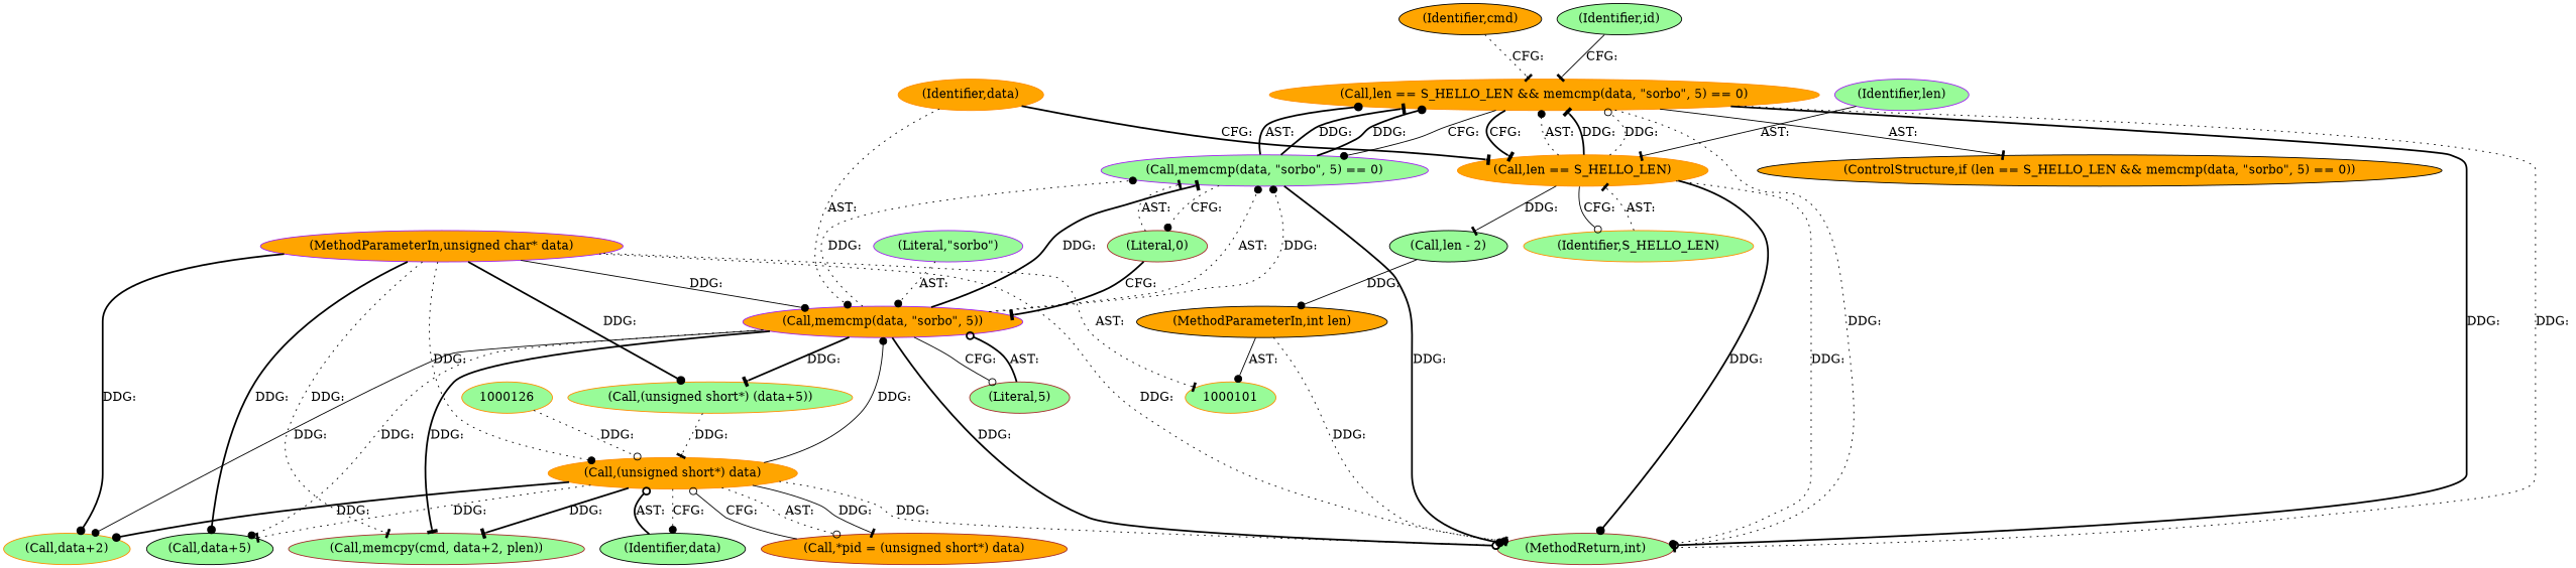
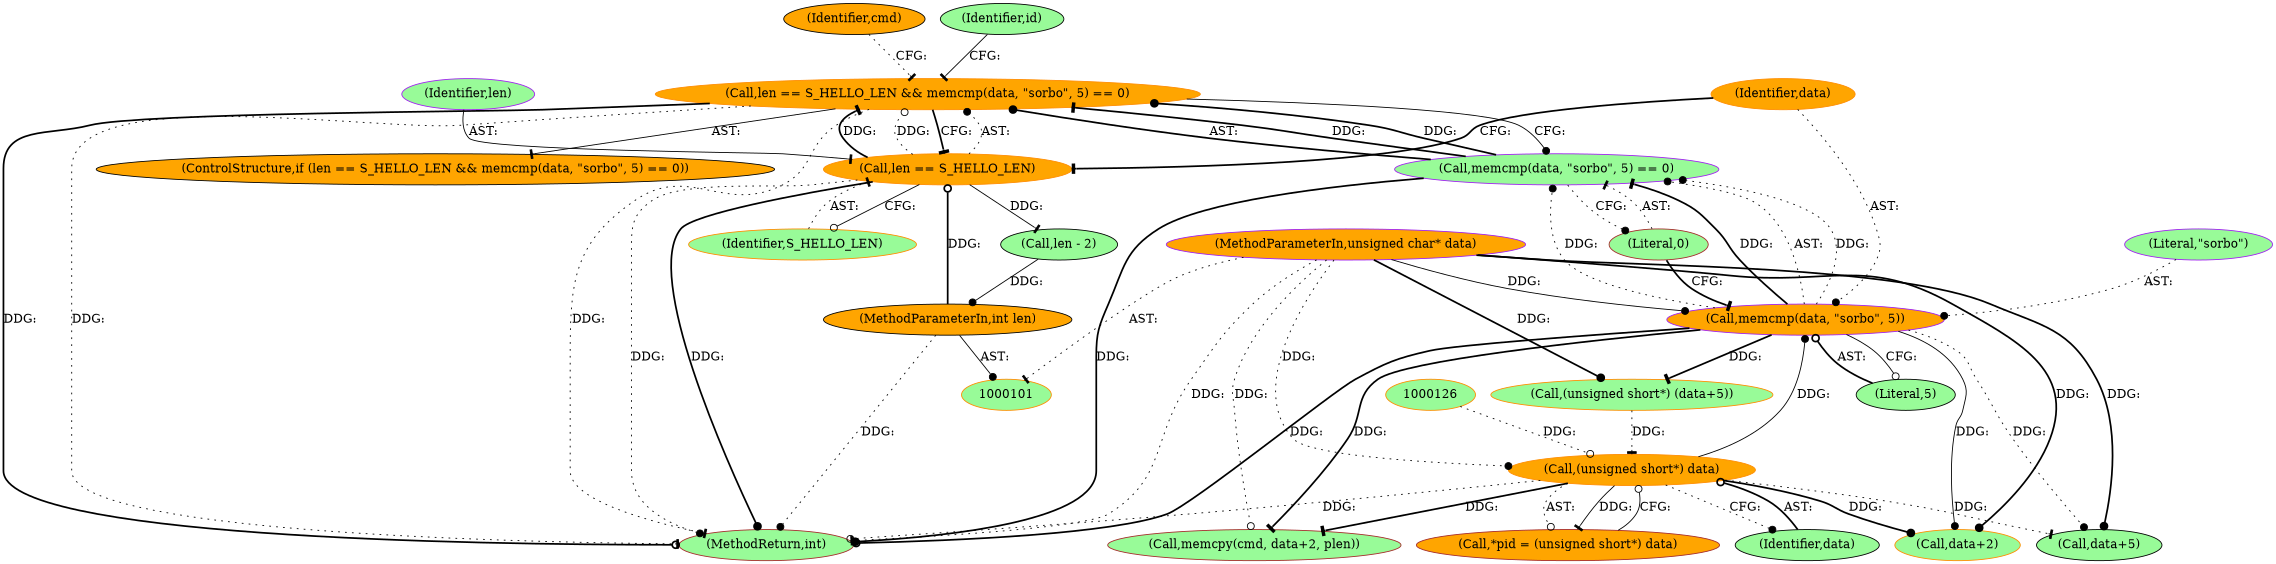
  digraph {
    node [color=darkorange fillcolor=palegreen style=filled]
    edge [arrowhead=dot style=dotted]
    n1 [fillcolor=orange label="(Call,len == S_HELLO_LEN && memcmp(data, \"sorbo\", 5) == 0)"]
    n2 [fillcolor=orange label="(Call,len == S_HELLO_LEN)"]
    n3 [color=purple label="(Call,memcmp(data, \"sorbo\", 5) == 0)"]
    n4 [color=brown label="(MethodReturn,int)"]
    n5 [color=black fillcolor=orange label="(ControlStructure,if (len == S_HELLO_LEN && memcmp(data, \"sorbo\", 5) == 0))"]
    n6 [label="(Identifier,S_HELLO_LEN)"]
    n7 [color=black label="(Call,len - 2)"]
    n8 [color=brown label="(Literal,0)"]
    n9 [color=black fillcolor=orange label="(MethodParameterIn,int len)"]
    1000101
    n11 [color=purple fillcolor=orange label="(Call,memcmp(data, \"sorbo\", 5))"]
    n12 [color=black label="(Call,data+5)"]
    n13 [color=brown label="(Call,memcpy(cmd, data+2, plen))"]
-   n14 [color=brown label="(Literal,5)"]
+   n14 [color=black label="(Literal,5)"]
    n15 [label="(Call,data+2)"]
    n16 [label="(Call,(unsigned short*) (data+5))"]
    n17 [fillcolor=orange label="(Call,(unsigned short*) data)"]
    n18 [color=black label="(Identifier,data)"]
    n19 [color=brown fillcolor=orange label="(Call,*pid = (unsigned short*) data)"]
    n20 [color=purple fillcolor=orange label="(MethodParameterIn,unsigned char* data)"]
    n21 [color=purple label="(Identifier,len)"]
    n22 [color=black fillcolor=orange label="(Identifier,cmd)"]
    n23 [fillcolor=orange label="(Identifier,data)"]
    n24 [color=purple label="(Literal,\"sorbo\")"]
    n25 [color=black label="(Identifier,id)"]
    1000126
    n1 -> n2 [arrowhead=tee label="CFG: " style=bold]
    n1 -> n3 [label="CFG: " style=solid]
    n1 -> n4 [arrowhead=tee label="DDG: "]
    n1 -> n4 [arrowhead=odot label="DDG: " style=bold]
    n1 -> n4 [arrowhead=tee label="DDG: "]
    n1 -> n5 [arrowhead=tee label="AST: " style=solid]
    n2 -> n1 [label="AST: "]
    n2 -> n1 [arrowhead=tee label="DDG: " style=bold]
    n2 -> n1 [arrowhead=odot label="DDG: "]
    n2 -> n4 [label="DDG: "]
    n2 -> n4 [label="DDG: " style=bold]
    n2 -> n6 [arrowhead=odot label="CFG: " style=solid]
    n2 -> n7 [arrowhead=tee label="DDG: " style=solid]
    n3 -> n1 [label="AST: " style=bold]
    n3 -> n1 [arrowhead=tee label="DDG: " style=bold]
    n3 -> n1 [label="DDG: " style=bold]
    n3 -> n4 [label="DDG: " style=bold]
    n3 -> n8 [label="CFG: "]
    n6 -> n2 [arrowhead=tee label="AST: "]
    n7 -> n9 [label="DDG: " style=solid]
    n8 -> n3 [arrowhead=tee label="AST: "]
    n8 -> n11 [arrowhead=tee label="CFG: " style=bold]
+   n9 -> n2 [arrowhead=odot label="DDG: " style=bold]
    n9 -> n4 [label="DDG: "]
    n9 -> 1000101 [label="AST: " style=solid]
    n11 -> n3 [label="AST: "]
    n11 -> n3 [label="DDG: "]
    n11 -> n3 [label="DDG: "]
    n11 -> n3 [arrowhead=tee label="DDG: " style=bold]
    n11 -> n4 [arrowhead=odot label="DDG: " style=bold]
    n11 -> n12 [label="DDG: "]
    n11 -> n13 [arrowhead=tee label="DDG: " style=bold]
    n11 -> n14 [arrowhead=odot label="CFG: " style=solid]
    n11 -> n15 [label="DDG: " style=solid]
    n11 -> n16 [arrowhead=tee label="DDG: " style=bold]
    n14 -> n11 [arrowhead=odot label="AST: " style=bold]
    n16 -> n17 [arrowhead=tee label="DDG: "]
    n17 -> n4 [arrowhead=odot label="DDG: "]
    n17 -> n11 [label="DDG: " style=solid]
    n17 -> n12 [arrowhead=tee label="DDG: "]
    n17 -> n13 [arrowhead=tee label="DDG: " style=bold]
    n17 -> n15 [label="DDG: " style=bold]
    n17 -> n18 [label="CFG: "]
    n17 -> n19 [arrowhead=odot label="AST: "]
    n17 -> n19 [arrowhead=tee label="DDG: " style=solid]
    n18 -> n17 [arrowhead=odot label="AST: " style=bold]
    n19 -> n17 [arrowhead=odot label="CFG: " style=solid]
    n20 -> n4 [arrowhead=tee label="DDG: "]
    n20 -> 1000101 [arrowhead=tee label="AST: "]
    n20 -> n11 [label="DDG: " style=solid]
    n20 -> n12 [label="DDG: " style=bold]
-   n20 -> n13 [arrowhead=tee label="DDG: "]
+   n20 -> n13 [arrowhead=odot label="DDG: "]
    n20 -> n15 [label="DDG: " style=bold]
    n20 -> n16 [label="DDG: " style=bold]
    n20 -> n17 [label="DDG: "]
    n21 -> n2 [arrowhead=tee label="AST: " style=solid]
    n22 -> n1 [arrowhead=tee label="CFG: "]
    n23 -> n2 [arrowhead=tee label="CFG: " style=bold]
    n23 -> n11 [label="AST: "]
    n24 -> n11 [label="AST: "]
    n25 -> n1 [arrowhead=tee label="CFG: " style=solid]
    1000126 -> n17 [arrowhead=odot label="DDG: "]
  }
